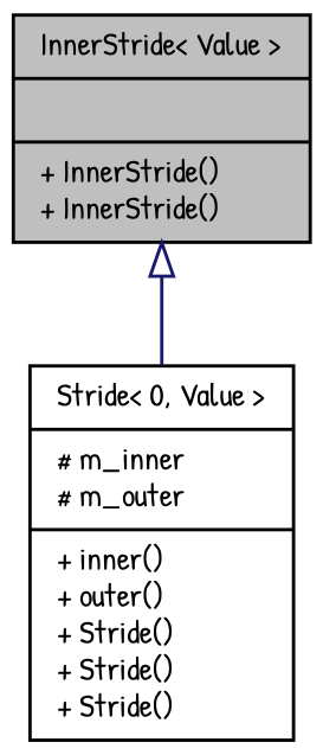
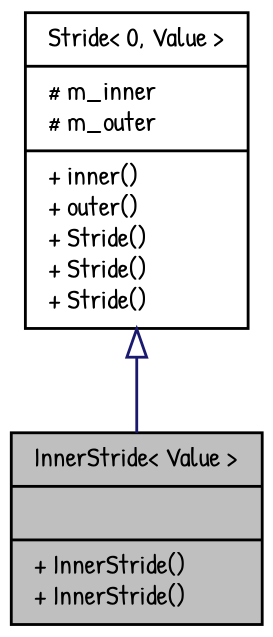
  digraph {
    fontname="Patrick Hand"
    node [color=black fontname="Patrick Hand" fontsize=10 shape=record style=filled]
    n1 [fillcolor=grey75 fontcolor=black height=0.2 label="{InnerStride\< Value \>\n||+ InnerStride()\l+ InnerStride()\l}" width=0.4]
    n2 [fillcolor=white height=0.2 label="{Stride\< 0, Value \>\n|# m_inner\l# m_outer\l|+ inner()\l+ outer()\l+ Stride()\l+ Stride()\l+ Stride()\l}" width=0.4]
-   n1 -> n2 [arrowtail=onormal color=midnightblue dir=back fontname="Patrick Hand" fontsize=10 labelfontname=FreeSans labelfontsize=10 style=solid]
+   n2 -> n1 [arrowtail=onormal color=midnightblue dir=back fontname="Patrick Hand" fontsize=10 labelfontname=FreeSans labelfontsize=10 style=solid]
  }
